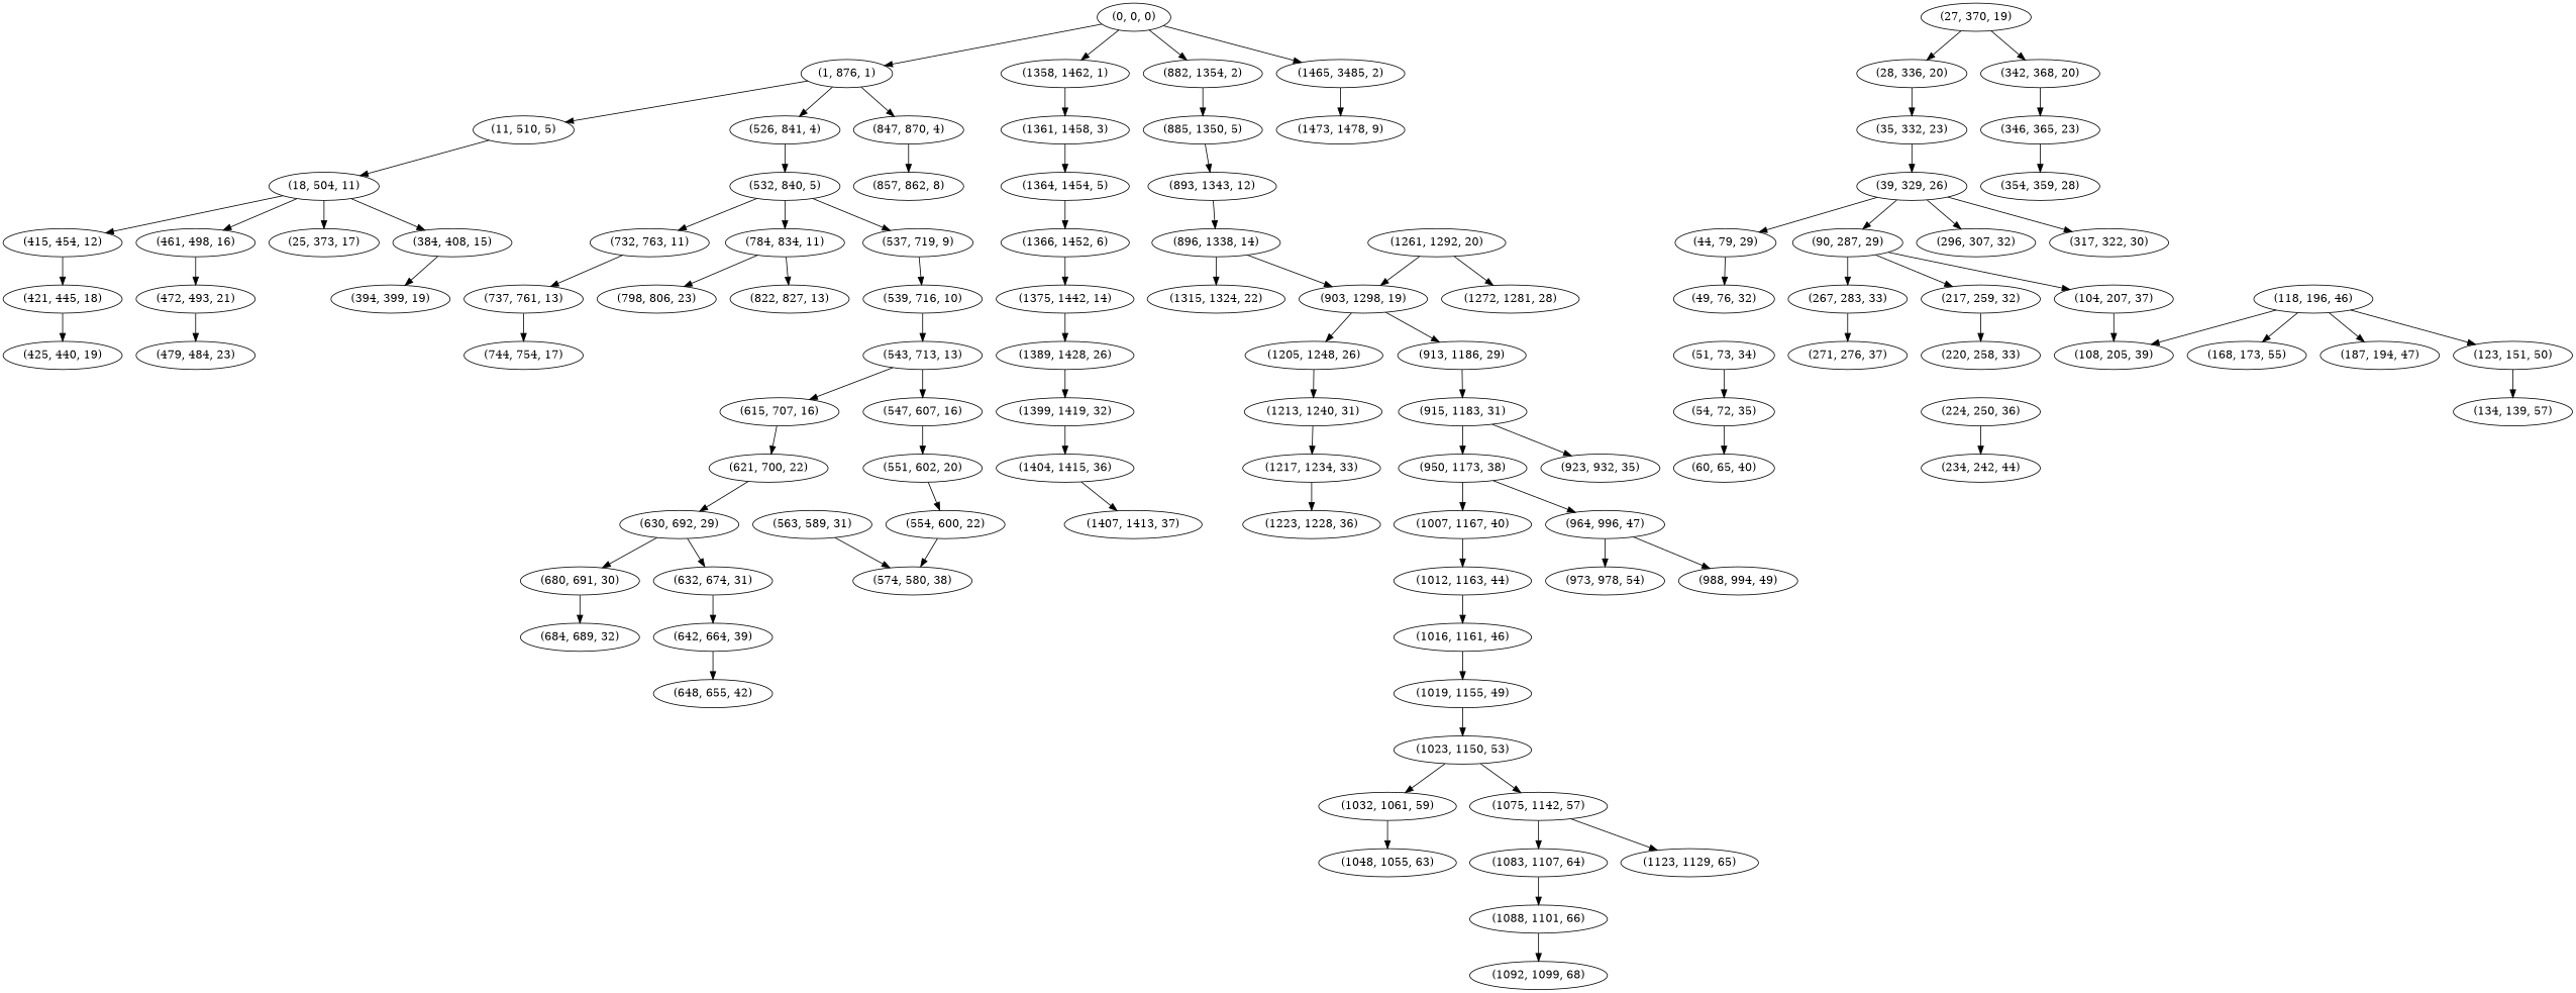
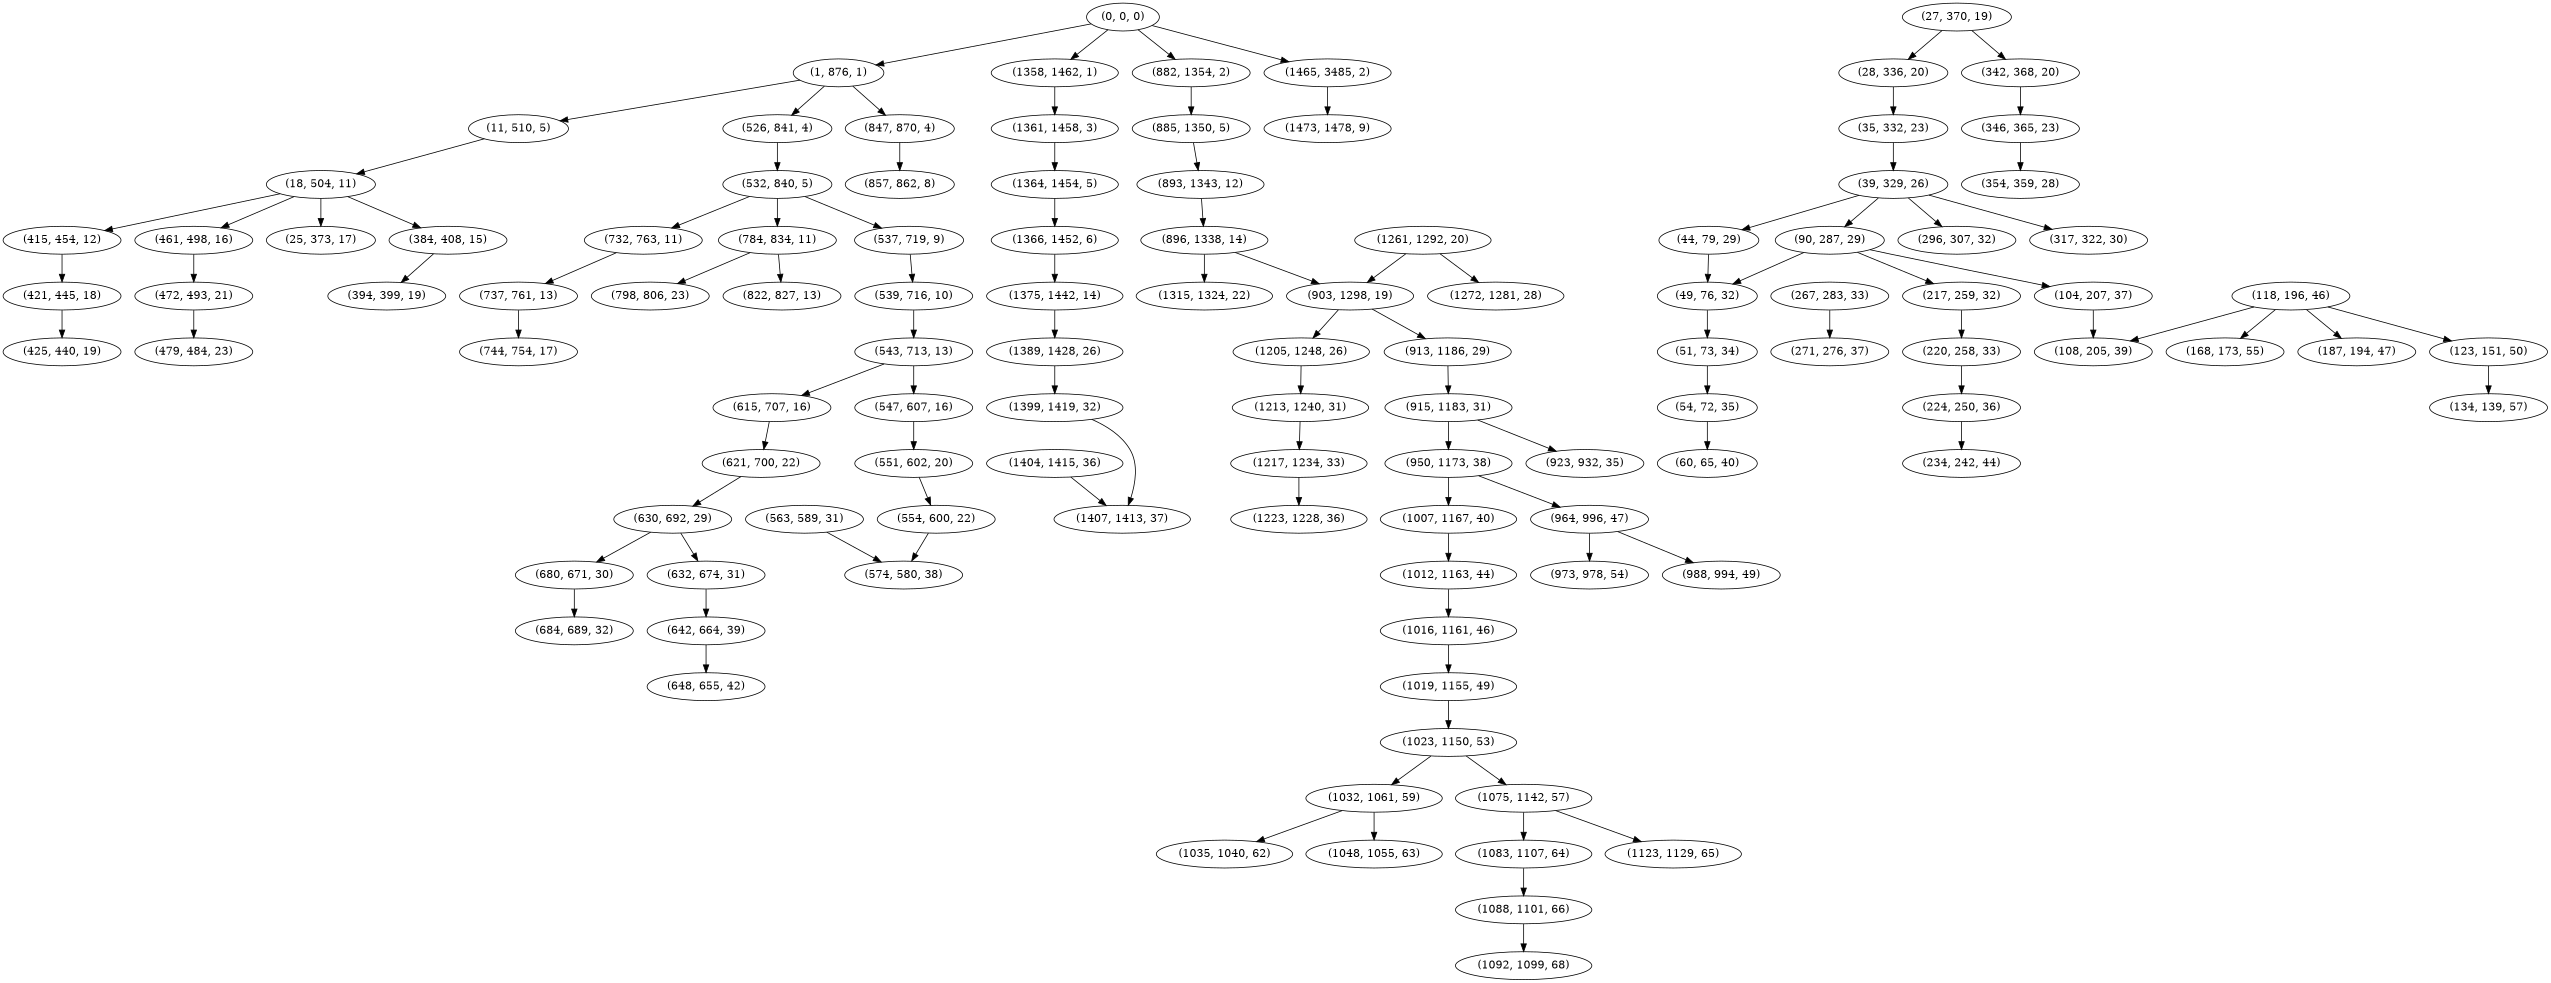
  digraph {
    "(0, 0, 0)"
    "(1, 876, 1)"
    "(882, 1354, 2)"
    "(1358, 1462, 1)"
    n5 [label="(1465, 3485, 2)"]
    "(11, 510, 5)"
    "(526, 841, 4)"
    "(847, 870, 4)"
    "(885, 1350, 5)"
    "(1361, 1458, 3)"
    "(1473, 1478, 9)"
    "(18, 504, 11)"
    "(532, 840, 5)"
    "(857, 862, 8)"
    "(25, 373, 17)"
    "(384, 408, 15)"
    "(415, 454, 12)"
    "(461, 498, 16)"
    "(394, 399, 19)"
    "(421, 445, 18)"
    "(472, 493, 21)"
    "(27, 370, 19)"
    "(28, 336, 20)"
    "(342, 368, 20)"
    "(35, 332, 23)"
    "(346, 365, 23)"
    "(39, 329, 26)"
    "(44, 79, 29)"
    "(90, 287, 29)"
    "(296, 307, 32)"
    "(317, 322, 30)"
    "(49, 76, 32)"
    "(104, 207, 37)"
    "(217, 259, 32)"
    "(267, 283, 33)"
    "(51, 73, 34)"
    "(54, 72, 35)"
    "(60, 65, 40)"
    "(108, 205, 39)"
    "(220, 258, 33)"
    "(271, 276, 37)"
    "(118, 196, 46)"
    "(123, 151, 50)"
    "(168, 173, 55)"
    "(187, 194, 47)"
    "(134, 139, 57)"
    "(224, 250, 36)"
    "(234, 242, 44)"
    "(354, 359, 28)"
    "(425, 440, 19)"
    "(479, 484, 23)"
    "(537, 719, 9)"
    "(732, 763, 11)"
    "(784, 834, 11)"
    "(539, 716, 10)"
    "(737, 761, 13)"
    "(798, 806, 23)"
    "(822, 827, 13)"
    "(543, 713, 13)"
    "(547, 607, 16)"
    "(615, 707, 16)"
    "(551, 602, 20)"
    "(621, 700, 22)"
    "(554, 600, 22)"
    "(574, 580, 38)"
    "(563, 589, 31)"
    "(630, 692, 29)"
    "(632, 674, 31)"
-   "(680, 691, 30)"
+   "(680, 691, 30)" [label="(680, 671, 30)"]
    "(642, 664, 39)"
    "(684, 689, 32)"
    "(648, 655, 42)"
    "(744, 754, 17)"
    "(893, 1343, 12)"
    "(896, 1338, 14)"
    "(903, 1298, 19)"
    "(1315, 1324, 22)"
    "(913, 1186, 29)"
    "(1205, 1248, 26)"
    "(915, 1183, 31)"
    "(1213, 1240, 31)"
    "(1261, 1292, 20)"
    "(1272, 1281, 28)"
    "(923, 932, 35)"
    "(950, 1173, 38)"
    "(964, 996, 47)"
    "(1007, 1167, 40)"
    "(973, 978, 54)"
    "(988, 994, 49)"
    "(1012, 1163, 44)"
    "(1016, 1161, 46)"
    "(1019, 1155, 49)"
    "(1023, 1150, 53)"
    "(1032, 1061, 59)"
    "(1075, 1142, 57)"
+   "(1035, 1040, 62)"
    "(1048, 1055, 63)"
    "(1083, 1107, 64)"
    "(1123, 1129, 65)"
    "(1088, 1101, 66)"
    "(1092, 1099, 68)"
    "(1217, 1234, 33)"
    "(1223, 1228, 36)"
    "(1364, 1454, 5)"
    "(1366, 1452, 6)"
    "(1375, 1442, 14)"
    "(1389, 1428, 26)"
    "(1399, 1419, 32)"
    "(1404, 1415, 36)"
    "(1407, 1413, 37)"
    "(0, 0, 0)" -> "(1, 876, 1)"
    "(0, 0, 0)" -> "(882, 1354, 2)"
    "(0, 0, 0)" -> "(1358, 1462, 1)"
    "(0, 0, 0)" -> n5
    "(1, 876, 1)" -> "(11, 510, 5)"
    "(1, 876, 1)" -> "(526, 841, 4)"
    "(1, 876, 1)" -> "(847, 870, 4)"
    "(882, 1354, 2)" -> "(885, 1350, 5)"
    "(1358, 1462, 1)" -> "(1361, 1458, 3)"
    n5 -> "(1473, 1478, 9)"
    "(11, 510, 5)" -> "(18, 504, 11)"
    "(526, 841, 4)" -> "(532, 840, 5)"
    "(847, 870, 4)" -> "(857, 862, 8)"
    "(885, 1350, 5)" -> "(893, 1343, 12)"
    "(1361, 1458, 3)" -> "(1364, 1454, 5)"
    "(18, 504, 11)" -> "(25, 373, 17)"
    "(18, 504, 11)" -> "(384, 408, 15)"
    "(18, 504, 11)" -> "(415, 454, 12)"
    "(18, 504, 11)" -> "(461, 498, 16)"
    "(532, 840, 5)" -> "(537, 719, 9)"
    "(532, 840, 5)" -> "(732, 763, 11)"
    "(532, 840, 5)" -> "(784, 834, 11)"
    "(384, 408, 15)" -> "(394, 399, 19)"
    "(415, 454, 12)" -> "(421, 445, 18)"
    "(461, 498, 16)" -> "(472, 493, 21)"
    "(421, 445, 18)" -> "(425, 440, 19)"
    "(472, 493, 21)" -> "(479, 484, 23)"
    "(27, 370, 19)" -> "(28, 336, 20)"
    "(27, 370, 19)" -> "(342, 368, 20)"
    "(28, 336, 20)" -> "(35, 332, 23)"
    "(342, 368, 20)" -> "(346, 365, 23)"
    "(35, 332, 23)" -> "(39, 329, 26)"
    "(346, 365, 23)" -> "(354, 359, 28)"
    "(39, 329, 26)" -> "(44, 79, 29)"
    "(39, 329, 26)" -> "(90, 287, 29)"
    "(39, 329, 26)" -> "(296, 307, 32)"
    "(39, 329, 26)" -> "(317, 322, 30)"
    "(44, 79, 29)" -> "(49, 76, 32)"
    "(90, 287, 29)" -> "(104, 207, 37)"
    "(90, 287, 29)" -> "(217, 259, 32)"
-   "(90, 287, 29)" -> "(267, 283, 33)"
+   "(90, 287, 29)" -> "(49, 76, 32)"
+   "(49, 76, 32)" -> "(51, 73, 34)"
    "(104, 207, 37)" -> "(108, 205, 39)"
    "(217, 259, 32)" -> "(220, 258, 33)"
    "(267, 283, 33)" -> "(271, 276, 37)"
    "(51, 73, 34)" -> "(54, 72, 35)"
    "(54, 72, 35)" -> "(60, 65, 40)"
+   "(220, 258, 33)" -> "(224, 250, 36)"
    "(118, 196, 46)" -> "(108, 205, 39)"
    "(118, 196, 46)" -> "(123, 151, 50)"
    "(118, 196, 46)" -> "(168, 173, 55)"
    "(118, 196, 46)" -> "(187, 194, 47)"
    "(123, 151, 50)" -> "(134, 139, 57)"
    "(224, 250, 36)" -> "(234, 242, 44)"
    "(537, 719, 9)" -> "(539, 716, 10)"
    "(732, 763, 11)" -> "(737, 761, 13)"
    "(784, 834, 11)" -> "(798, 806, 23)"
    "(784, 834, 11)" -> "(822, 827, 13)"
    "(539, 716, 10)" -> "(543, 713, 13)"
    "(737, 761, 13)" -> "(744, 754, 17)"
    "(543, 713, 13)" -> "(547, 607, 16)"
    "(543, 713, 13)" -> "(615, 707, 16)"
    "(547, 607, 16)" -> "(551, 602, 20)"
    "(615, 707, 16)" -> "(621, 700, 22)"
    "(551, 602, 20)" -> "(554, 600, 22)"
    "(621, 700, 22)" -> "(630, 692, 29)"
    "(554, 600, 22)" -> "(574, 580, 38)"
    "(563, 589, 31)" -> "(574, 580, 38)"
    "(630, 692, 29)" -> "(632, 674, 31)"
    "(630, 692, 29)" -> "(680, 691, 30)"
    "(632, 674, 31)" -> "(642, 664, 39)"
    "(680, 691, 30)" -> "(684, 689, 32)"
    "(642, 664, 39)" -> "(648, 655, 42)"
    "(893, 1343, 12)" -> "(896, 1338, 14)"
    "(896, 1338, 14)" -> "(903, 1298, 19)"
    "(896, 1338, 14)" -> "(1315, 1324, 22)"
    "(903, 1298, 19)" -> "(913, 1186, 29)"
    "(903, 1298, 19)" -> "(1205, 1248, 26)"
    "(913, 1186, 29)" -> "(915, 1183, 31)"
    "(1205, 1248, 26)" -> "(1213, 1240, 31)"
    "(915, 1183, 31)" -> "(923, 932, 35)"
    "(915, 1183, 31)" -> "(950, 1173, 38)"
    "(1213, 1240, 31)" -> "(1217, 1234, 33)"
    "(1261, 1292, 20)" -> "(903, 1298, 19)"
    "(1261, 1292, 20)" -> "(1272, 1281, 28)"
    "(950, 1173, 38)" -> "(964, 996, 47)"
    "(950, 1173, 38)" -> "(1007, 1167, 40)"
    "(964, 996, 47)" -> "(973, 978, 54)"
    "(964, 996, 47)" -> "(988, 994, 49)"
    "(1007, 1167, 40)" -> "(1012, 1163, 44)"
    "(1012, 1163, 44)" -> "(1016, 1161, 46)"
    "(1016, 1161, 46)" -> "(1019, 1155, 49)"
    "(1019, 1155, 49)" -> "(1023, 1150, 53)"
    "(1023, 1150, 53)" -> "(1032, 1061, 59)"
    "(1023, 1150, 53)" -> "(1075, 1142, 57)"
+   "(1032, 1061, 59)" -> "(1035, 1040, 62)"
    "(1032, 1061, 59)" -> "(1048, 1055, 63)"
    "(1075, 1142, 57)" -> "(1083, 1107, 64)"
    "(1075, 1142, 57)" -> "(1123, 1129, 65)"
    "(1083, 1107, 64)" -> "(1088, 1101, 66)"
    "(1088, 1101, 66)" -> "(1092, 1099, 68)"
    "(1217, 1234, 33)" -> "(1223, 1228, 36)"
    "(1364, 1454, 5)" -> "(1366, 1452, 6)"
    "(1366, 1452, 6)" -> "(1375, 1442, 14)"
    "(1375, 1442, 14)" -> "(1389, 1428, 26)"
    "(1389, 1428, 26)" -> "(1399, 1419, 32)"
-   "(1399, 1419, 32)" -> "(1404, 1415, 36)"
+   "(1399, 1419, 32)" -> "(1407, 1413, 37)"
    "(1404, 1415, 36)" -> "(1407, 1413, 37)"
  }
